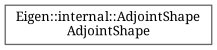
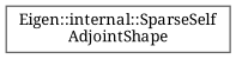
  digraph {
    rankdir=TB
    fontname="Noto Serif"
-   n1 [color=grey40 fillcolor=white fontname="Noto Serif" fontsize=10 height=0.2 label="Eigen::internal::AdjointShape\lAdjointShape" shape=box style=filled width=0.4]
+   n1 [color=grey40 fillcolor=white fontname="Noto Serif" fontsize=10 height=0.2 label="Eigen::internal::SparseSelf\lAdjointShape" shape=box style=filled width=0.4]
  }
